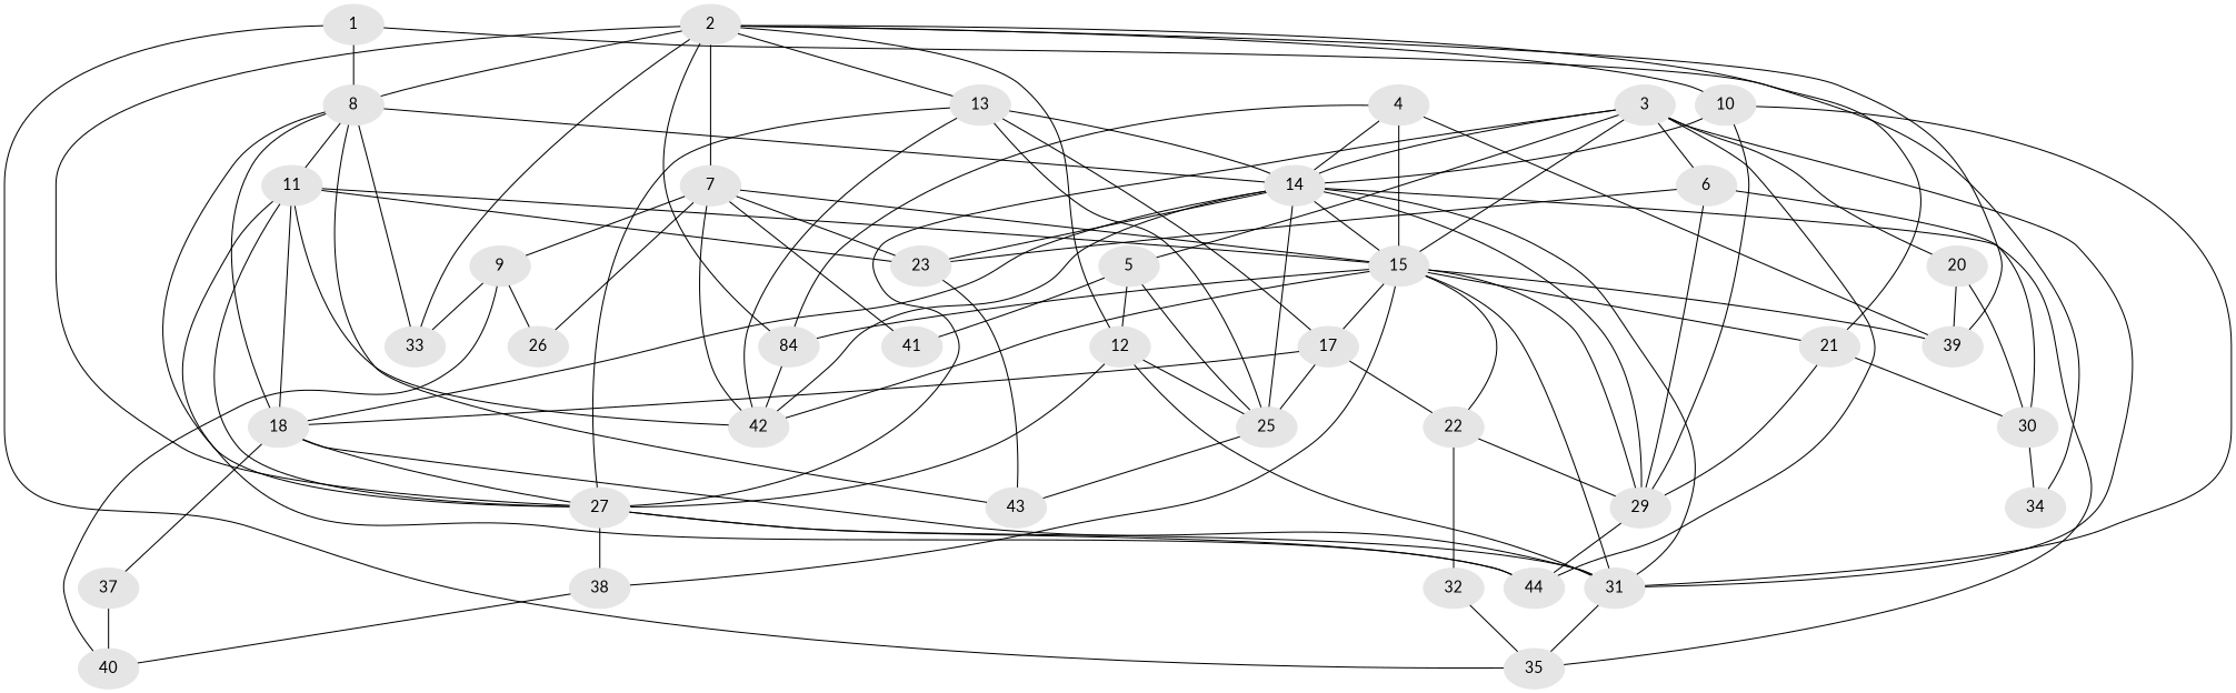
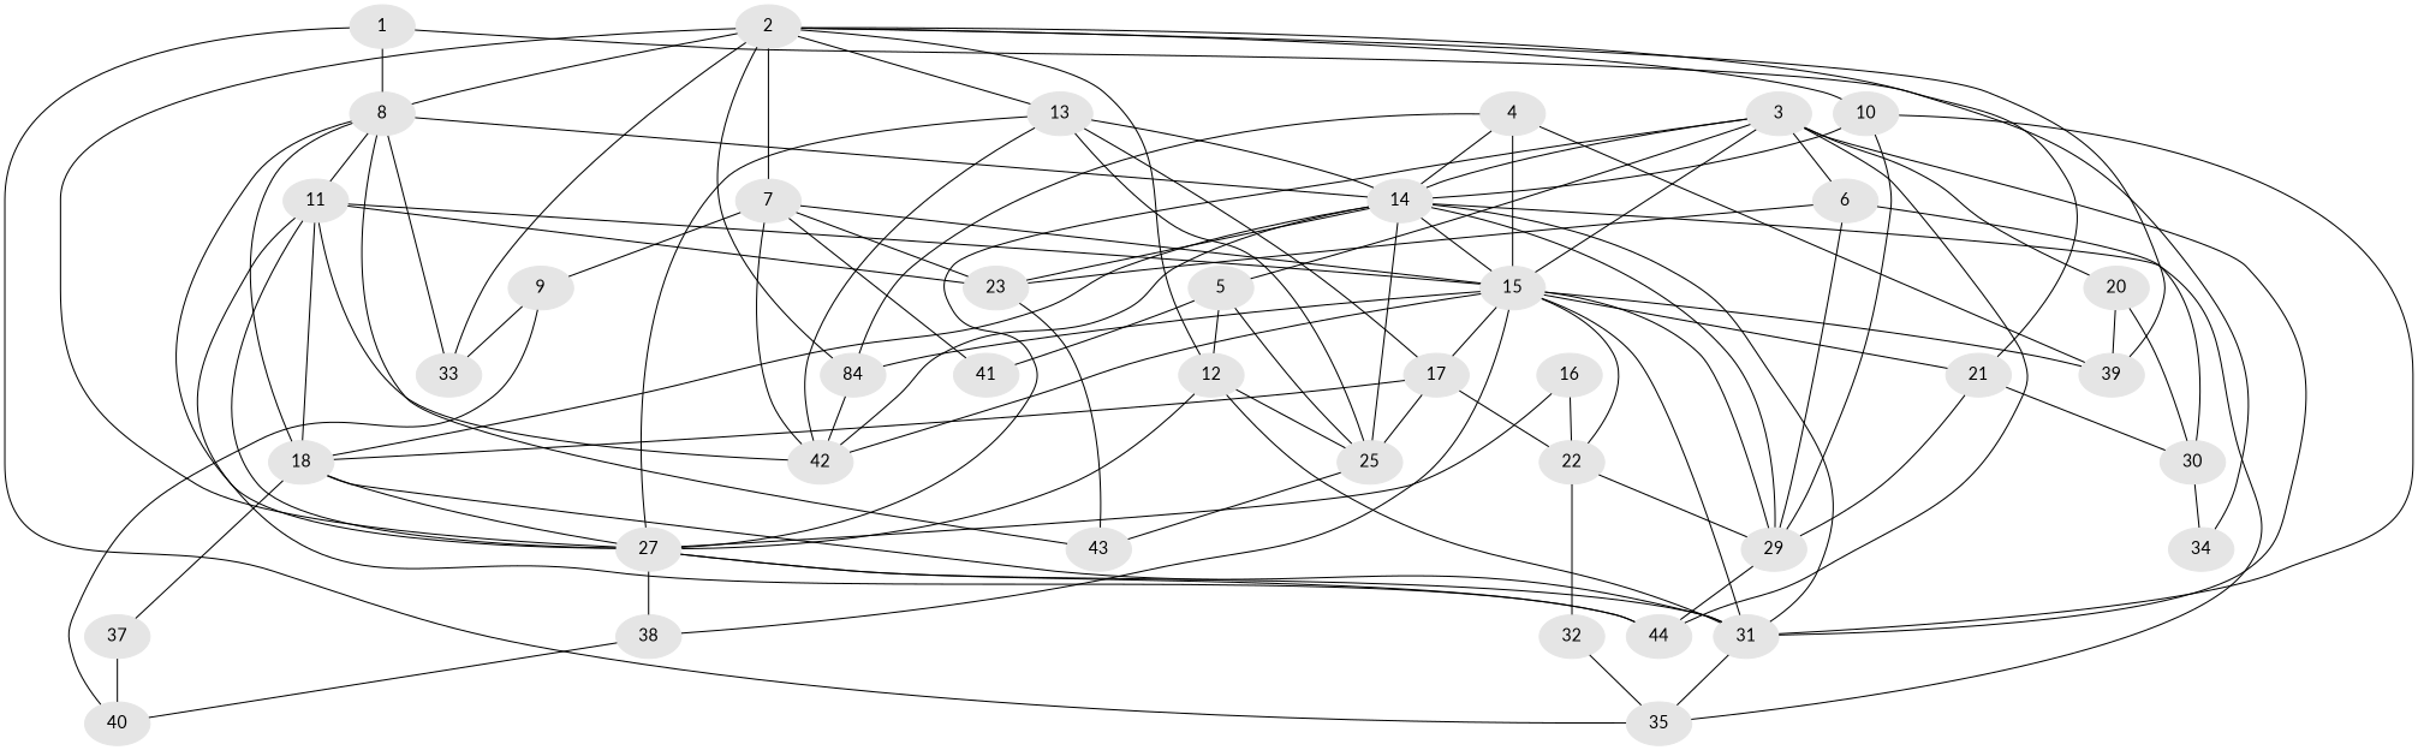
  graph {
    fontname=Lato
    node [color=gray90 fontname=Lato style=filled]
    edge [fontname=Lato weight=1.0]
    1
    8
    34
    35
    27
    33
    14
    11
    18
    43
    2
    7
    10
    12
    13
    21
    n17 [label=84]
    39
    15
    41
    23
    9
-   26
    42
    31
    29
    25
    17
    30
    44
    38
    3
    5
    6
    20
    22
    4
    40
    37
    32
+   16
    1 -- 8
    1 -- 34
    1 -- 35
    8 -- 27
    8 -- 33
    8 -- 14
    8 -- 11
    8 -- 18
    8 -- 43
    27 -- 31
    27 -- 44
    27 -- 38 [weight=2.0]
    14 -- 35
    14 -- 18 [weight=2.0]
    14 -- 15
    14 -- 23 [weight=2.0]
    14 -- 42
    14 -- 31 [weight=2.0]
    14 -- 29
    14 -- 25 [weight=3.0]
    11 -- 27
    11 -- 18
    11 -- 15
    11 -- 23
    11 -- 42
    11 -- 44
    18 -- 27
    18 -- 31
    18 -- 37
    2 -- 8
    2 -- 27 [weight=2.0]
    2 -- 33
    2 -- 7
    2 -- 10
    2 -- 12
    2 -- 13
    2 -- 21
    2 -- n17
    2 -- 39
    7 -- 15
    7 -- 41
    7 -- 23
    7 -- 9
-   7 -- 26
    7 -- 42
    10 -- 14 [weight=2.0]
    10 -- 31
    10 -- 29
    12 -- 27
    12 -- 31
    12 -- 25
    13 -- 27
    13 -- 14
    13 -- 42
    13 -- 25 [weight=3.0]
    13 -- 17
    21 -- 29
    21 -- 30
    n17 -- 42
    15 -- 21
    15 -- n17
    15 -- 39
    15 -- 42
    15 -- 31
    15 -- 29
    15 -- 17
    15 -- 38
    15 -- 22
    23 -- 43
    9 -- 33
-   9 -- 26 [weight=2.0]
    9 -- 40
    31 -- 35
    29 -- 44
    25 -- 43
    17 -- 18
    17 -- 25
    17 -- 22
    30 -- 34
    38 -- 40
    3 -- 27
    3 -- 14
    3 -- 15 [weight=2.0]
    3 -- 31
    3 -- 44
    3 -- 5
    3 -- 6
    3 -- 20
    5 -- 12
    5 -- 41
    5 -- 25
    6 -- 23
    6 -- 29
    6 -- 30
    20 -- 39
    20 -- 30
    22 -- 29
    22 -- 32
    4 -- 14
    4 -- n17
    4 -- 39
    4 -- 15 [weight=2.0]
    37 -- 40
    32 -- 35
+   16 -- 27
+   16 -- 22
  }
